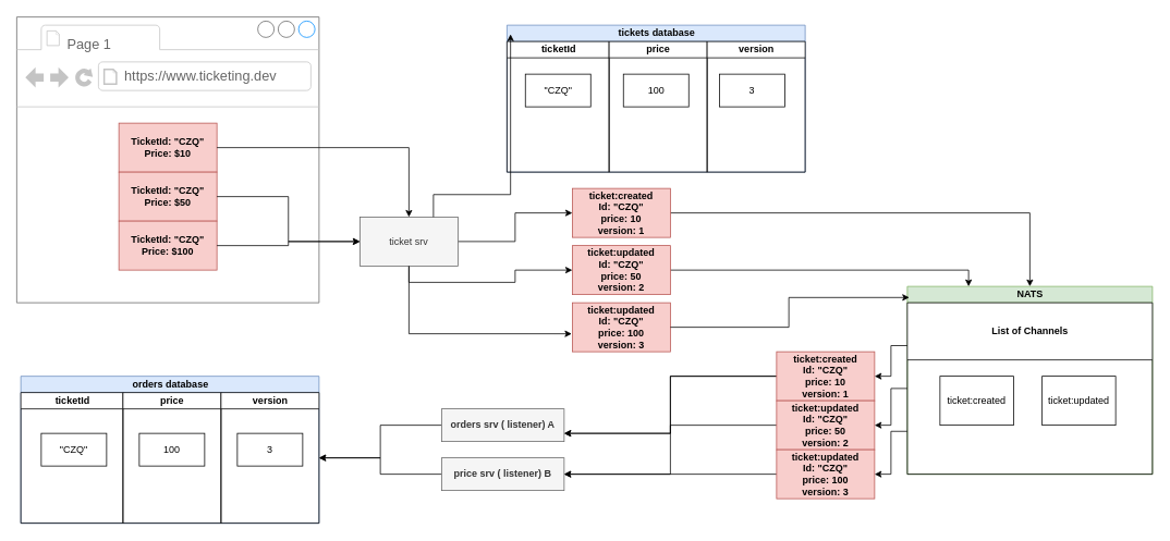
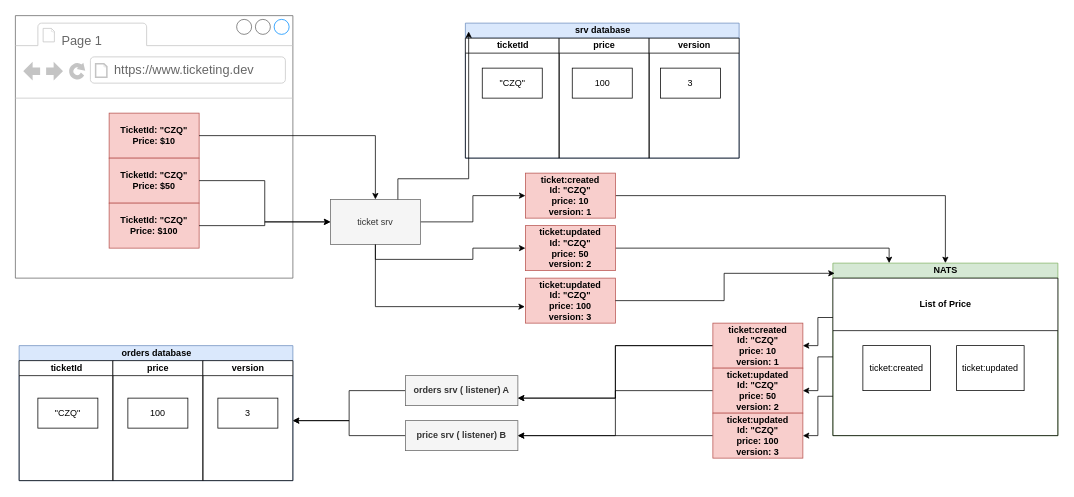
  <mxCell id="0" />
  <mxCell id="1" parent="0" />
  <mxCell id="2" value="" style="strokeWidth=1;shadow=0;dashed=0;align=center;html=1;shape=mxgraph.mockup.containers.browserWindow;rSize=0;strokeColor=#666666;strokeColor2=#008cff;strokeColor3=#c4c4c4;mainText=,;recursiveResize=0;movable=1;resizable=1;rotatable=1;deletable=1;editable=1;locked=0;connectable=1;" vertex="1" parent="1"><mxGeometry x="20" y="20" width="370" height="350" as="geometry" /></mxCell>
  <mxCell id="3" value="Page 1" style="strokeWidth=1;shadow=0;dashed=0;align=center;html=1;shape=mxgraph.mockup.containers.anchor;fontSize=17;fontColor=#666666;align=left;whiteSpace=wrap;" vertex="1" parent="2"><mxGeometry x="60" y="22" width="110" height="26" as="geometry" /></mxCell>
  <mxCell id="4" value="https://www.ticketing.dev" style="strokeWidth=1;shadow=0;dashed=0;align=center;html=1;shape=mxgraph.mockup.containers.anchor;rSize=0;fontSize=17;fontColor=#666666;align=left;" vertex="1" parent="2"><mxGeometry x="130" y="60" width="250" height="26" as="geometry" /></mxCell>
  <mxCell id="5" value="TicketId: &quot;CZQ&quot;&lt;div&gt;Price: $10&lt;/div&gt;" style="rounded=0;whiteSpace=wrap;html=1;fillColor=#f8cecc;strokeColor=#b85450;fontStyle=1" vertex="1" parent="2"><mxGeometry x="125" y="130" width="120" height="60" as="geometry" /></mxCell>
  <mxCell id="6" value="TicketId: &quot;CZQ&quot;&lt;div&gt;Price: $50&lt;/div&gt;" style="whiteSpace=wrap;html=1;rounded=0;fillColor=#f8cecc;strokeColor=#b85450;fontStyle=1" vertex="1" parent="2"><mxGeometry x="125" y="190" width="120" height="60" as="geometry" /></mxCell>
  <mxCell id="7" value="TicketId: &quot;CZQ&quot;&lt;div&gt;Price: $100&lt;/div&gt;" style="whiteSpace=wrap;html=1;rounded=0;fillColor=#f8cecc;strokeColor=#b85450;fontStyle=1" vertex="1" parent="2"><mxGeometry x="125" y="250" width="120" height="60" as="geometry" /></mxCell>
  <mxCell id="8" style="edgeStyle=orthogonalEdgeStyle;rounded=0;orthogonalLoop=1;jettySize=auto;html=1;exitX=1;exitY=0.5;exitDx=0;exitDy=0;entryX=0;entryY=0.5;entryDx=0;entryDy=0;" edge="1" parent="1" source="10" target="27"><mxGeometry relative="1" as="geometry" /></mxCell>
  <mxCell id="9" style="edgeStyle=orthogonalEdgeStyle;rounded=0;orthogonalLoop=1;jettySize=auto;html=1;exitX=0.5;exitY=1;exitDx=0;exitDy=0;entryX=0;entryY=0.5;entryDx=0;entryDy=0;" edge="1" parent="1" source="10" target="40"><mxGeometry relative="1" as="geometry" /></mxCell>
  <mxCell id="10" value="ticket srv" style="rounded=0;whiteSpace=wrap;html=1;fillColor=#f5f5f5;fontColor=#333333;strokeColor=#666666;gradientColor=none;" vertex="1" parent="1"><mxGeometry x="440" y="265" width="120" height="60" as="geometry" /></mxCell>
  <mxCell id="11" style="edgeStyle=orthogonalEdgeStyle;rounded=0;orthogonalLoop=1;jettySize=auto;html=1;exitX=1;exitY=0.5;exitDx=0;exitDy=0;" edge="1" parent="1" source="6" target="10"><mxGeometry relative="1" as="geometry" /></mxCell>
- <mxCell id="12" value="tickets database" style="swimlane;childLayout=stackLayout;resizeParent=1;resizeParentMax=0;startSize=20;html=1;fillColor=#dae8fc;strokeColor=#6c8ebf;" vertex="1" parent="1"><mxGeometry x="620" y="30" width="365" height="180" as="geometry" /></mxCell>
+ <mxCell id="12" value="srv database" style="swimlane;childLayout=stackLayout;resizeParent=1;resizeParentMax=0;startSize=20;html=1;fillColor=#dae8fc;strokeColor=#6c8ebf;" vertex="1" parent="1"><mxGeometry x="620" y="30" width="365" height="180" as="geometry" /></mxCell>
  <mxCell id="13" value="ticketId" style="swimlane;startSize=20;html=1;" vertex="1" parent="12"><mxGeometry y="20" width="125" height="160" as="geometry"><mxRectangle y="20" width="40" height="160" as="alternateBounds" /></mxGeometry></mxCell>
  <mxCell id="14" value="&quot;CZQ&quot;" style="whiteSpace=wrap;html=1;" vertex="1" parent="13"><mxGeometry x="22.5" y="40" width="80" height="40" as="geometry" /></mxCell>
  <mxCell id="15" value="price" style="swimlane;startSize=20;html=1;" vertex="1" parent="12"><mxGeometry x="125" y="20" width="120" height="160" as="geometry" /></mxCell>
  <mxCell id="16" value="100" style="whiteSpace=wrap;html=1;" vertex="1" parent="15"><mxGeometry x="17.5" y="40" width="80" height="40" as="geometry" /></mxCell>
  <mxCell id="17" value="version" style="swimlane;startSize=20;html=1;" vertex="1" parent="12"><mxGeometry x="245" y="20" width="120" height="160" as="geometry" /></mxCell>
  <mxCell id="18" value="3" style="whiteSpace=wrap;html=1;" vertex="1" parent="17"><mxGeometry x="15" y="40" width="80" height="40" as="geometry" /></mxCell>
  <mxCell id="19" value="orders database" style="swimlane;childLayout=stackLayout;resizeParent=1;resizeParentMax=0;startSize=20;html=1;fillColor=#dae8fc;strokeColor=#6c8ebf;" vertex="1" parent="1"><mxGeometry x="25" y="460" width="365" height="180" as="geometry" /></mxCell>
  <mxCell id="20" value="ticketId" style="swimlane;startSize=20;html=1;" vertex="1" parent="19"><mxGeometry y="20" width="125" height="160" as="geometry" /></mxCell>
  <mxCell id="21" value="&quot;CZQ&quot;" style="whiteSpace=wrap;html=1;" vertex="1" parent="20"><mxGeometry x="25" y="50" width="80" height="40" as="geometry" /></mxCell>
  <mxCell id="22" value="price" style="swimlane;startSize=20;html=1;" vertex="1" parent="19"><mxGeometry x="125" y="20" width="120" height="160" as="geometry" /></mxCell>
  <mxCell id="23" value="100" style="whiteSpace=wrap;html=1;" vertex="1" parent="22"><mxGeometry x="20" y="50" width="80" height="40" as="geometry" /></mxCell>
  <mxCell id="24" value="version" style="swimlane;startSize=20;html=1;" vertex="1" parent="19"><mxGeometry x="245" y="20" width="120" height="160" as="geometry" /></mxCell>
  <mxCell id="25" value="3" style="whiteSpace=wrap;html=1;" vertex="1" parent="24"><mxGeometry x="20" y="50" width="80" height="40" as="geometry" /></mxCell>
  <mxCell id="26" style="edgeStyle=orthogonalEdgeStyle;rounded=0;orthogonalLoop=1;jettySize=auto;html=1;exitX=1;exitY=0.5;exitDx=0;exitDy=0;" edge="1" parent="1" source="27" target="31"><mxGeometry relative="1" as="geometry" /></mxCell>
  <mxCell id="27" value="&lt;b&gt;ticket:created&lt;/b&gt;&lt;div&gt;&lt;b&gt;Id: &quot;CZQ&quot;&lt;/b&gt;&lt;/div&gt;&lt;div&gt;&lt;b&gt;price: 10&lt;/b&gt;&lt;/div&gt;&lt;div&gt;&lt;b&gt;version: 1&lt;/b&gt;&lt;/div&gt;" style="rounded=0;whiteSpace=wrap;html=1;fillColor=#f8cecc;strokeColor=#b85450;" vertex="1" parent="1"><mxGeometry x="700" y="230" width="120" height="60" as="geometry" /></mxCell>
  <mxCell id="28" style="edgeStyle=orthogonalEdgeStyle;rounded=0;orthogonalLoop=1;jettySize=auto;html=1;exitX=0.75;exitY=0;exitDx=0;exitDy=0;entryX=0.012;entryY=0.062;entryDx=0;entryDy=0;entryPerimeter=0;" edge="1" parent="1" source="10" target="12"><mxGeometry relative="1" as="geometry" /></mxCell>
  <mxCell id="29" style="edgeStyle=orthogonalEdgeStyle;rounded=0;orthogonalLoop=1;jettySize=auto;html=1;exitX=1;exitY=0.5;exitDx=0;exitDy=0;" edge="1" parent="1" source="7" target="10"><mxGeometry relative="1" as="geometry" /></mxCell>
  <mxCell id="30" style="edgeStyle=orthogonalEdgeStyle;rounded=0;orthogonalLoop=1;jettySize=auto;html=1;exitX=1;exitY=0.5;exitDx=0;exitDy=0;" edge="1" parent="1" source="5" target="10"><mxGeometry relative="1" as="geometry" /></mxCell>
  <mxCell id="31" value="NATS" style="swimlane;childLayout=stackLayout;resizeParent=1;resizeParentMax=0;startSize=20;html=1;fillColor=#d5e8d4;strokeColor=#82b366;" vertex="1" parent="1"><mxGeometry x="1110" y="350" width="300" height="230" as="geometry" /></mxCell>
- <mxCell id="32" value="List of Channels" style="swimlane;startSize=70;html=1;" vertex="1" parent="31"><mxGeometry y="20" width="300" height="210" as="geometry"><mxRectangle y="20" width="40" height="160" as="alternateBounds" /></mxGeometry></mxCell>
+ <mxCell id="32" value="List of Price" style="swimlane;startSize=70;html=1;" vertex="1" parent="31"><mxGeometry y="20" width="300" height="210" as="geometry"><mxRectangle y="20" width="40" height="160" as="alternateBounds" /></mxGeometry></mxCell>
  <mxCell id="33" value="ticket:created" style="whiteSpace=wrap;html=1;" vertex="1" parent="32"><mxGeometry x="40" y="90" width="90" height="60" as="geometry" /></mxCell>
  <mxCell id="34" value="ticket:updated" style="whiteSpace=wrap;html=1;" vertex="1" parent="32"><mxGeometry x="165" y="90" width="90" height="60" as="geometry" /></mxCell>
  <mxCell id="35" style="edgeStyle=orthogonalEdgeStyle;rounded=0;orthogonalLoop=1;jettySize=auto;html=1;exitX=0;exitY=0.5;exitDx=0;exitDy=0;entryX=1;entryY=0.5;entryDx=0;entryDy=0;" edge="1" parent="1" source="36" target="24"><mxGeometry relative="1" as="geometry" /></mxCell>
  <mxCell id="36" value="&lt;b&gt;orders srv ( listener) A&lt;/b&gt;" style="rounded=0;whiteSpace=wrap;html=1;fillColor=#f5f5f5;strokeColor=#666666;fontColor=#333333;" vertex="1" parent="1"><mxGeometry x="540" y="500" width="150" height="40" as="geometry" /></mxCell>
  <mxCell id="37" style="edgeStyle=orthogonalEdgeStyle;rounded=0;orthogonalLoop=1;jettySize=auto;html=1;exitX=0;exitY=0.5;exitDx=0;exitDy=0;entryX=1;entryY=0.5;entryDx=0;entryDy=0;" edge="1" parent="1" source="38" target="24"><mxGeometry relative="1" as="geometry" /></mxCell>
  <mxCell id="38" value="&lt;b&gt;price srv ( listener) B&lt;/b&gt;" style="rounded=0;whiteSpace=wrap;html=1;fillColor=#f5f5f5;fontColor=#333333;strokeColor=#666666;" vertex="1" parent="1"><mxGeometry x="540" y="560" width="150" height="40" as="geometry" /></mxCell>
  <mxCell id="39" style="edgeStyle=orthogonalEdgeStyle;rounded=0;orthogonalLoop=1;jettySize=auto;html=1;exitX=1;exitY=0.5;exitDx=0;exitDy=0;entryX=0.25;entryY=0;entryDx=0;entryDy=0;" edge="1" parent="1" source="40" target="31"><mxGeometry relative="1" as="geometry" /></mxCell>
  <mxCell id="40" value="&lt;b&gt;ticket:updated&lt;/b&gt;&lt;div&gt;&lt;b&gt;Id: &quot;CZQ&quot;&lt;/b&gt;&lt;/div&gt;&lt;div&gt;&lt;b&gt;price: 50&lt;/b&gt;&lt;/div&gt;&lt;div&gt;&lt;b&gt;version: 2&lt;/b&gt;&lt;/div&gt;" style="rounded=0;whiteSpace=wrap;html=1;fillColor=#f8cecc;strokeColor=#b85450;" vertex="1" parent="1"><mxGeometry x="700" y="300" width="120" height="60" as="geometry" /></mxCell>
  <mxCell id="41" value="&lt;b&gt;ticket:updated&lt;/b&gt;&lt;div&gt;&lt;b&gt;Id: &quot;CZQ&quot;&lt;/b&gt;&lt;/div&gt;&lt;div&gt;&lt;b&gt;price: 100&lt;/b&gt;&lt;/div&gt;&lt;div&gt;&lt;b&gt;version: 3&lt;/b&gt;&lt;/div&gt;" style="rounded=0;whiteSpace=wrap;html=1;fillColor=#f8cecc;strokeColor=#b85450;" vertex="1" parent="1"><mxGeometry x="700" y="370" width="120" height="60" as="geometry" /></mxCell>
  <mxCell id="42" style="edgeStyle=orthogonalEdgeStyle;rounded=0;orthogonalLoop=1;jettySize=auto;html=1;exitX=0.5;exitY=1;exitDx=0;exitDy=0;entryX=-0.006;entryY=0.634;entryDx=0;entryDy=0;entryPerimeter=0;" edge="1" parent="1" source="10" target="41"><mxGeometry relative="1" as="geometry" /></mxCell>
  <mxCell id="43" style="edgeStyle=orthogonalEdgeStyle;rounded=0;orthogonalLoop=1;jettySize=auto;html=1;exitX=1;exitY=0.5;exitDx=0;exitDy=0;entryX=0.008;entryY=0.059;entryDx=0;entryDy=0;entryPerimeter=0;" edge="1" parent="1" source="41" target="31"><mxGeometry relative="1" as="geometry" /></mxCell>
  <mxCell id="44" style="edgeStyle=orthogonalEdgeStyle;rounded=0;orthogonalLoop=1;jettySize=auto;html=1;exitX=0;exitY=0.5;exitDx=0;exitDy=0;entryX=1;entryY=0.75;entryDx=0;entryDy=0;" edge="1" parent="1" source="46" target="36"><mxGeometry relative="1" as="geometry" /></mxCell>
  <mxCell id="45" style="edgeStyle=orthogonalEdgeStyle;rounded=0;orthogonalLoop=1;jettySize=auto;html=1;exitX=0;exitY=0.5;exitDx=0;exitDy=0;entryX=1;entryY=0.5;entryDx=0;entryDy=0;" edge="1" parent="1" source="46" target="38"><mxGeometry relative="1" as="geometry" /></mxCell>
  <mxCell id="46" value="&lt;b&gt;ticket:created&lt;/b&gt;&lt;div&gt;&lt;b&gt;Id: &quot;CZQ&quot;&lt;/b&gt;&lt;/div&gt;&lt;div&gt;&lt;b&gt;price: 10&lt;/b&gt;&lt;/div&gt;&lt;div&gt;&lt;b&gt;version: 1&lt;/b&gt;&lt;/div&gt;" style="rounded=0;whiteSpace=wrap;html=1;fillColor=#f8cecc;strokeColor=#b85450;" vertex="1" parent="1"><mxGeometry x="950" y="430" width="120" height="60" as="geometry" /></mxCell>
  <mxCell id="47" style="edgeStyle=orthogonalEdgeStyle;rounded=0;orthogonalLoop=1;jettySize=auto;html=1;exitX=0;exitY=0.5;exitDx=0;exitDy=0;entryX=1;entryY=0.75;entryDx=0;entryDy=0;" edge="1" parent="1" source="48" target="36"><mxGeometry relative="1" as="geometry" /></mxCell>
  <mxCell id="48" value="&lt;b&gt;ticket:updated&lt;/b&gt;&lt;div&gt;&lt;b&gt;Id: &quot;CZQ&quot;&lt;/b&gt;&lt;/div&gt;&lt;div&gt;&lt;b&gt;price: 50&lt;/b&gt;&lt;/div&gt;&lt;div&gt;&lt;b&gt;version: 2&lt;/b&gt;&lt;/div&gt;" style="rounded=0;whiteSpace=wrap;html=1;fillColor=#f8cecc;strokeColor=#b85450;" vertex="1" parent="1"><mxGeometry x="950" y="490" width="120" height="60" as="geometry" /></mxCell>
  <mxCell id="49" style="edgeStyle=orthogonalEdgeStyle;rounded=0;orthogonalLoop=1;jettySize=auto;html=1;exitX=0;exitY=0.5;exitDx=0;exitDy=0;entryX=1;entryY=0.5;entryDx=0;entryDy=0;" edge="1" parent="1" source="50" target="38"><mxGeometry relative="1" as="geometry" /></mxCell>
  <mxCell id="50" value="&lt;b&gt;ticket:updated&lt;/b&gt;&lt;div&gt;&lt;b&gt;Id: &quot;CZQ&quot;&lt;/b&gt;&lt;/div&gt;&lt;div&gt;&lt;b&gt;price: 100&lt;/b&gt;&lt;/div&gt;&lt;div&gt;&lt;b&gt;version: 3&lt;/b&gt;&lt;/div&gt;" style="rounded=0;whiteSpace=wrap;html=1;fillColor=#f8cecc;strokeColor=#b85450;" vertex="1" parent="1"><mxGeometry x="950" y="550" width="120" height="60" as="geometry" /></mxCell>
  <mxCell id="51" style="edgeStyle=orthogonalEdgeStyle;rounded=0;orthogonalLoop=1;jettySize=auto;html=1;exitX=0;exitY=0.25;exitDx=0;exitDy=0;entryX=1;entryY=0.5;entryDx=0;entryDy=0;" edge="1" parent="1" source="32" target="46"><mxGeometry relative="1" as="geometry" /></mxCell>
  <mxCell id="52" style="edgeStyle=orthogonalEdgeStyle;rounded=0;orthogonalLoop=1;jettySize=auto;html=1;exitX=0;exitY=0.5;exitDx=0;exitDy=0;entryX=1;entryY=0.5;entryDx=0;entryDy=0;" edge="1" parent="1" source="32" target="48"><mxGeometry relative="1" as="geometry" /></mxCell>
  <mxCell id="53" style="edgeStyle=orthogonalEdgeStyle;rounded=0;orthogonalLoop=1;jettySize=auto;html=1;exitX=0;exitY=0.75;exitDx=0;exitDy=0;entryX=1;entryY=0.5;entryDx=0;entryDy=0;" edge="1" parent="1" source="32" target="50"><mxGeometry relative="1" as="geometry" /></mxCell>
